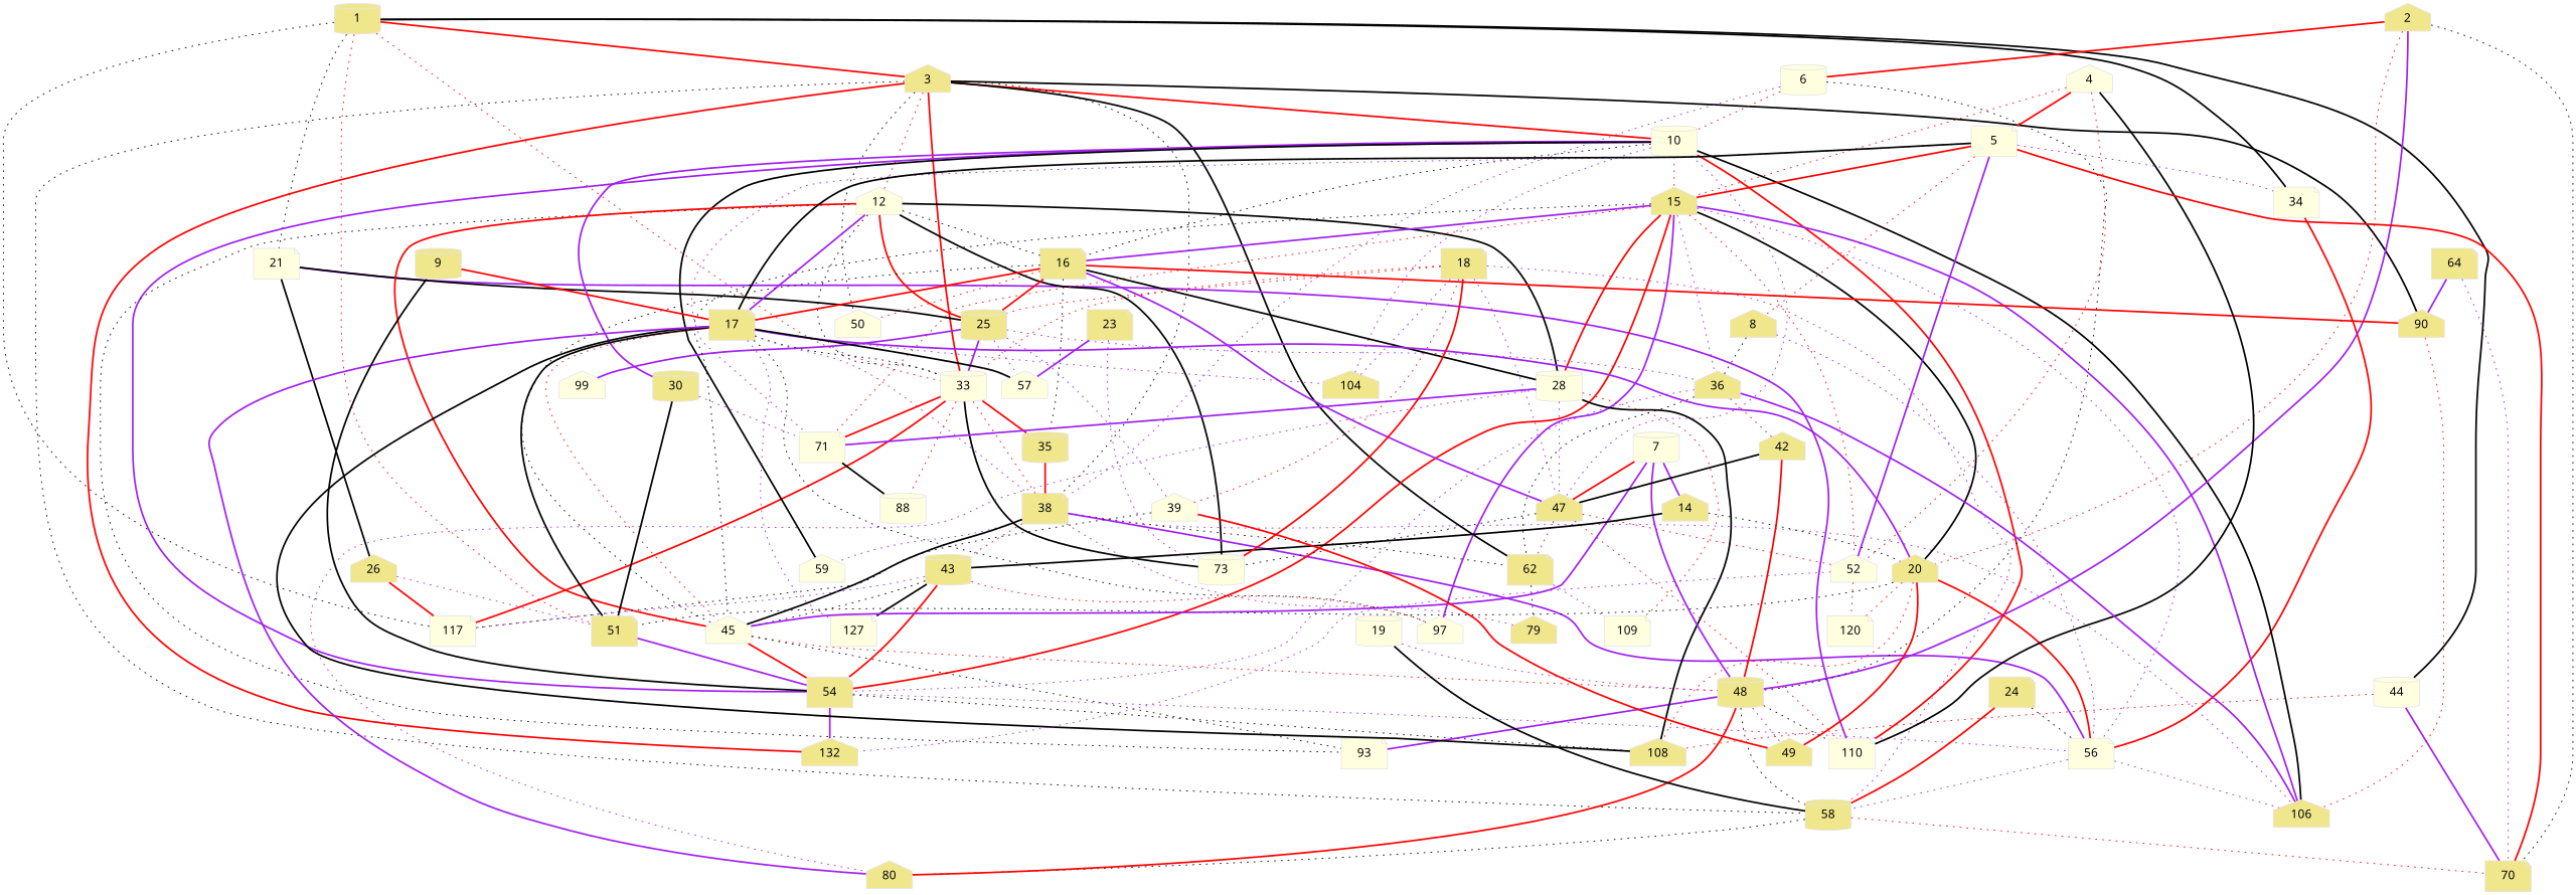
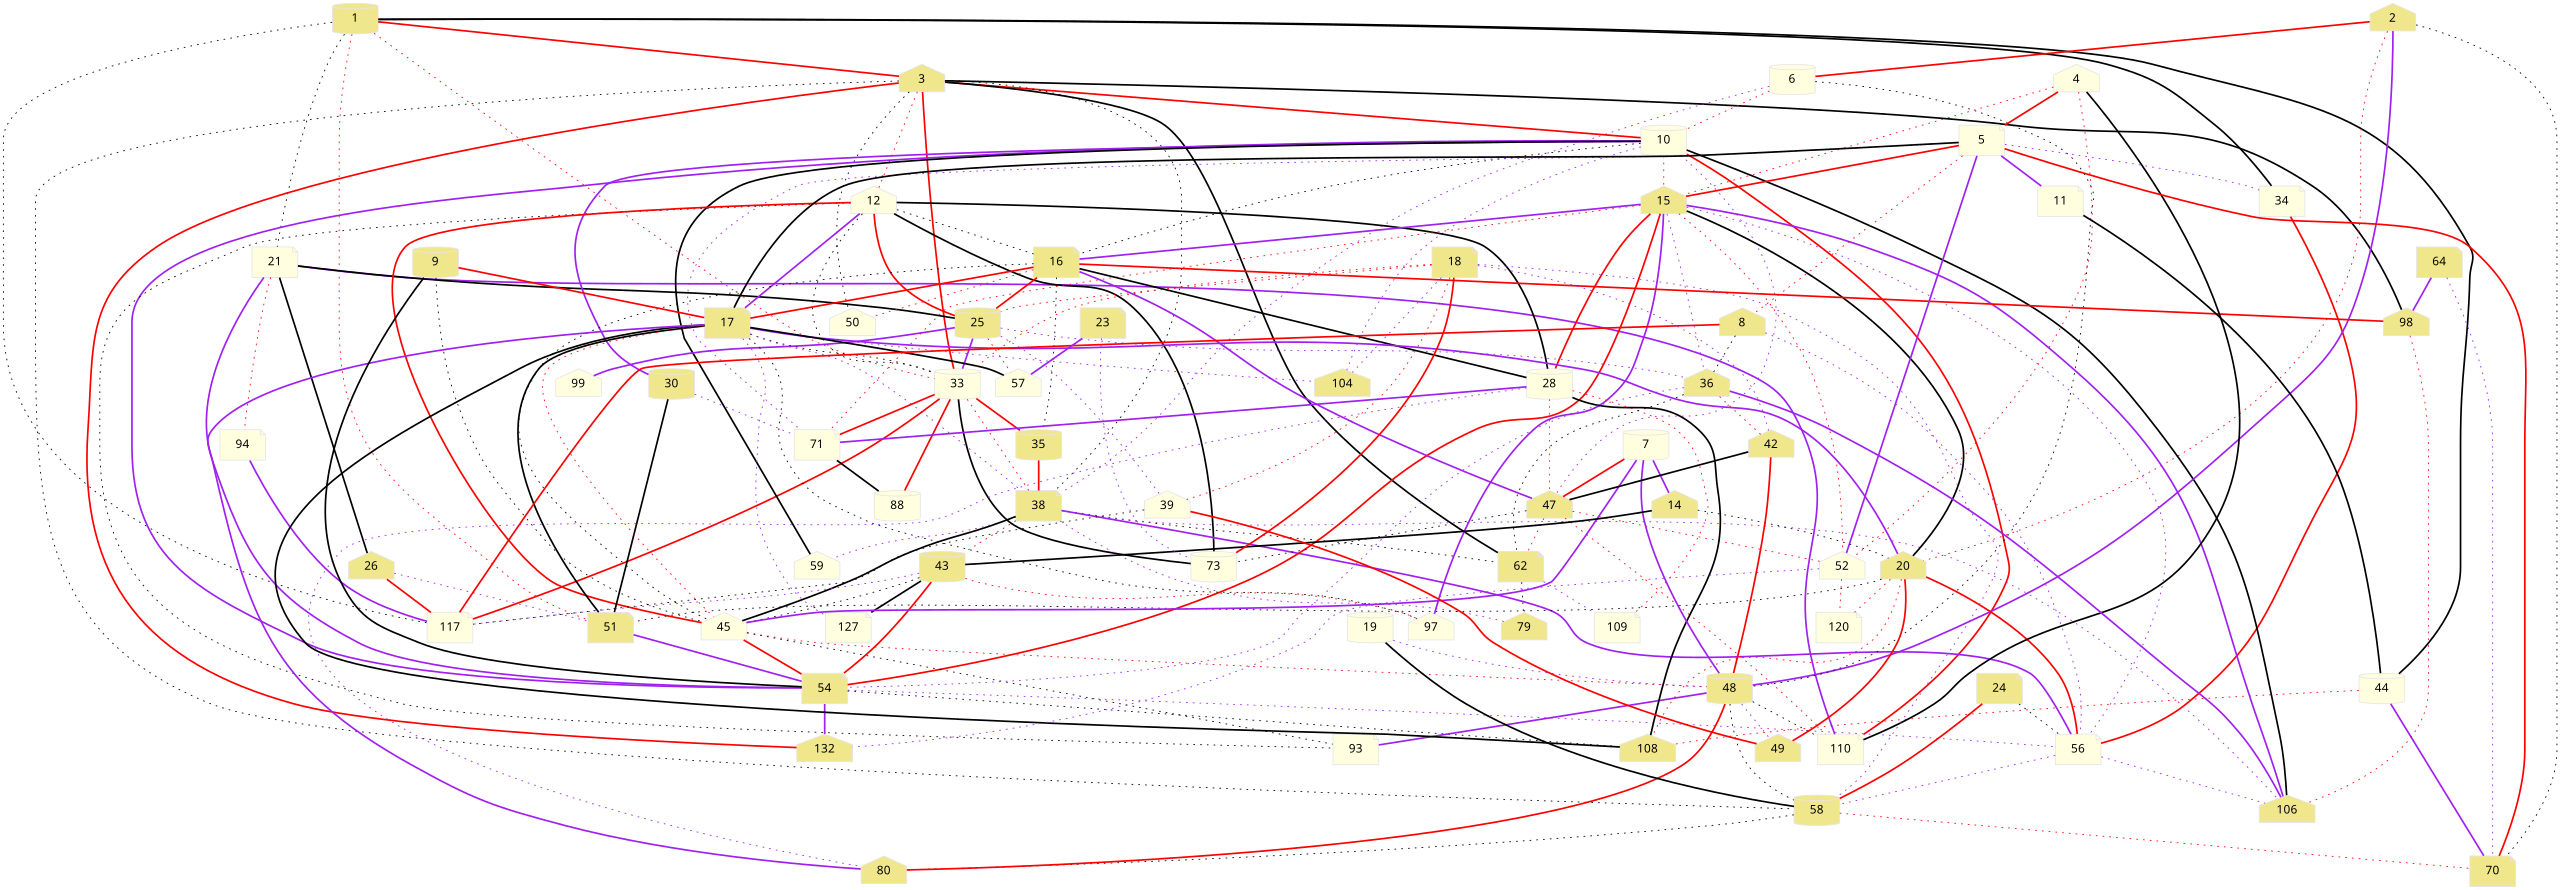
  graph {
    fontname="Noto Sans"
    node [color=gray90 fillcolor=khaki fontname="Noto Sans" shape=house style=filled]
    edge [color=red fontname="Noto Sans" style=dotted]
    1 [shape=cylinder super="+105"]
    3 [super="+68+32+63"]
    21 [fillcolor=lightyellow shape=note super="+122"]
    33 [fillcolor=lightyellow shape=cylinder super="+41+75+96"]
    34 [fillcolor=lightyellow shape=note]
    44 [fillcolor=lightyellow shape=cylinder super="+78"]
    51 [shape=note super="+67"]
    117 [fillcolor=lightyellow shape=note super="+121"]
    10 [fillcolor=lightyellow shape=cylinder super="+133+40+13"]
    12 [fillcolor=lightyellow super="+135+101"]
    38 [shape=note super="+61"]
    50 [fillcolor=lightyellow]
    58 [shape=cylinder]
    62 [shape=note]
-   90
+   90 [label=98]
    132
    110 [fillcolor=lightyellow shape=note]
    54 [shape=note super="+55+84"]
    25 [shape=cylinder super="+69"]
    26
+   94 [fillcolor=lightyellow shape=note]
    71 [fillcolor=lightyellow shape=note super="+92"]
    73 [fillcolor=lightyellow shape=cylinder]
    35 [shape=cylinder]
    88 [fillcolor=lightyellow shape=cylinder]
    56 [fillcolor=lightyellow shape=note super="+66"]
    70 [shape=note super="+131"]
    108
    2 [super="+83"]
    6 [fillcolor=lightyellow shape=cylinder]
    20 [super="+72+100"]
    48 [shape=cylinder super="+118+134+123"]
    49
    120 [fillcolor=lightyellow shape=note]
    93 [fillcolor=lightyellow shape=note]
    80 [super="+91"]
    15 [super="+60+27+103"]
    47 [super="+76"]
    16 [shape=note super="+138+46"]
    30 [shape=cylinder]
    59 [fillcolor=lightyellow]
    104
    106 [super="+113"]
    17 [shape=note super="+89+102+37+124"]
    45 [fillcolor=lightyellow super="+128"]
    28 [fillcolor=lightyellow shape=cylinder super="+65+77"]
    43 [shape=cylinder super="+95"]
    79
    109 [fillcolor=lightyellow shape=note]
    4 [fillcolor=lightyellow super="+22"]
    5 [fillcolor=lightyellow shape=note super="+114+116+98"]
    52 [fillcolor=lightyellow super="+126"]
    8
+   11 [fillcolor=lightyellow shape=note]
    36 [super="+115+136+81"]
    97 [fillcolor=lightyellow]
    57 [fillcolor=lightyellow]
    127 [fillcolor=lightyellow shape=note]
    7 [fillcolor=lightyellow shape=cylinder super="+111"]
    14
    42
    9 [shape=cylinder]
    39 [fillcolor=lightyellow]
    99 [fillcolor=lightyellow]
    18 [shape=note super="+31"]
    19 [fillcolor=lightyellow shape=cylinder]
    23 [shape=note]
    24 [shape=note]
    64 [shape=note]
    1 -- 3 [style=bold]
    1 -- 21 [color=black]
    1 -- 33
    1 -- 34 [color=black style=bold]
    1 -- 44 [color=black style=bold]
    1 -- 51 [weight=2]
    1 -- 117 [color=black]
    3 -- 33 [style=bold]
    3 -- 10 [style=bold]
    3 -- 12
    3 -- 38 [color=black]
    3 -- 50 [color=black]
    3 -- 58 [color=black]
    3 -- 62 [color=black style=bold]
    3 -- 90 [color=black style=bold]
    3 -- 132 [style=bold]
    21 -- 110 [color=purple style=bold]
+   21 -- 54 [color=purple style=bold]
    21 -- 25 [color=black style=bold]
    21 -- 26 [color=black style=bold]
+   21 -- 94
    33 -- 117 [style=bold weight=2]
    33 -- 38 [weight=2]
    33 -- 71 [style=bold]
    33 -- 73 [color=black style=bold]
    33 -- 35 [style=bold]
-   33 -- 88
+   33 -- 88 [style=bold]
    34 -- 56 [style=bold]
    44 -- 70 [color=purple style=bold]
    44 -- 108
    51 -- 54 [color=purple style=bold weight=2]
    10 -- 110 [style=bold]
    10 -- 54 [color=purple style=bold]
    10 -- 15
    10 -- 47 [color=purple weight=3]
    10 -- 16 [color=black]
    10 -- 30 [color=purple style=bold]
    10 -- 59 [color=black style=bold]
    10 -- 104 [color=purple]
    10 -- 106 [color=black style=bold]
    12 -- 33 [color=black]
    12 -- 25 [style=bold]
    12 -- 73 [color=black style=bold]
    12 -- 93 [color=black]
    12 -- 16 [color=black]
    12 -- 17 [color=purple style=bold]
    12 -- 45 [style=bold]
    12 -- 28 [color=black style=bold]
    38 -- 62 [color=black]
    38 -- 56 [color=purple style=bold]
    38 -- 59 [color=purple]
    38 -- 106 [color=purple]
    38 -- 45 [color=black style=bold]
    38 -- 43
    38 -- 79 [color=purple]
    58 -- 70
    58 -- 80 [color=black]
    62 -- 79 [color=black]
    62 -- 109 [color=purple]
    90 -- 106
    54 -- 132 [color=purple style=bold]
    54 -- 56 [color=purple]
    54 -- 108 [color=black]
    25 -- 33 [color=purple style=bold weight=2]
    25 -- 36 [color=purple]
-   25 -- 57 [color=purple]
+   25 -- 57
    25 -- 39 [color=purple]
    25 -- 99 [color=purple style=bold weight=2]
    26 -- 51 [color=purple]
    26 -- 117 [style=bold]
+   94 -- 117 [color=purple style=bold]
    71 -- 88 [color=black style=bold]
    35 -- 38 [style=bold]
    56 -- 58 [color=purple]
    56 -- 106 [color=purple]
    2 -- 70 [color=black]
    2 -- 6 [style=bold]
    2 -- 20
    2 -- 48 [color=purple style=bold]
    6 -- 10
    6 -- 38 [color=purple]
    6 -- 48 [color=black]
    20 -- 51 [color=black]
    20 -- 56 [style=bold]
    20 -- 108
    20 -- 49 [style=bold]
    20 -- 120
    48 -- 58 [color=black]
    48 -- 110 [color=black]
    48 -- 49 [color=purple]
    48 -- 93 [color=purple style=bold]
    48 -- 80 [style=bold]
    15 -- 54 [style=bold weight=2]
    15 -- 71
    15 -- 56 [color=purple]
    15 -- 20 [color=black style=bold]
    15 -- 16 [color=purple style=bold weight=2]
    15 -- 106 [color=purple style=bold]
    15 -- 28 [style=bold]
    15 -- 52
    15 -- 36 [color=purple]
    15 -- 97 [color=purple style=bold]
    47 -- 62
    47 -- 110
    47 -- 73 [color=black]
    47 -- 52
    16 -- 50
    16 -- 90 [style=bold]
    16 -- 25 [style=bold]
    16 -- 35 [color=black]
    16 -- 47 [color=purple style=bold]
    16 -- 17 [style=bold]
    16 -- 45 [color=black weight=2]
    16 -- 28 [color=black style=bold]
    30 -- 51 [color=black style=bold]
    30 -- 71 [color=purple]
    17 -- 33 [color=black]
    17 -- 51 [color=black style=bold]
    17 -- 38 [color=purple]
    17 -- 108 [color=black style=bold]
    17 -- 20 [color=purple style=bold]
    17 -- 80 [color=purple style=bold]
    17 -- 104 [color=purple]
    17 -- 45 [weight=2]
    17 -- 97 [color=black]
    17 -- 57 [color=black style=bold]
    17 -- 127 [color=purple]
    45 -- 54 [style=bold]
    45 -- 48 [weight=2]
    45 -- 93 [color=black]
    28 -- 71 [color=purple style=bold]
    28 -- 108 [color=black style=bold]
    28 -- 80 [color=purple]
    28 -- 47 [color=purple]
    28 -- 109
    43 -- 117 [color=purple]
    43 -- 54 [style=bold]
    43 -- 45 [color=black]
    43 -- 97
    43 -- 127 [color=black style=bold]
    4 -- 110 [color=black style=bold]
    4 -- 15
    4 -- 5 [style=bold]
    4 -- 52
    5 -- 34 [color=purple]
    5 -- 71 [color=purple]
    5 -- 70 [style=bold]
    5 -- 15 [style=bold]
    5 -- 17 [color=black style=bold weight=2]
    5 -- 52 [color=purple style=bold weight=2]
    5 -- 8
+   5 -- 11 [color=purple style=bold]
    52 -- 132 [color=purple]
    52 -- 120
+   8 -- 117 [style=bold]
    8 -- 56 [color=purple]
    8 -- 36 [color=black]
+   11 -- 44 [color=black style=bold]
    36 -- 62 [color=black]
    36 -- 54 [color=purple]
    36 -- 106 [color=purple style=bold]
    36 -- 42
    7 -- 48 [color=purple style=bold]
    7 -- 47 [style=bold]
    7 -- 45 [color=purple style=bold]
    7 -- 14 [color=purple style=bold]
    14 -- 20 [color=black]
    14 -- 43 [color=black style=bold]
    42 -- 48 [style=bold]
    42 -- 47 [color=black style=bold]
    9 -- 54 [color=black style=bold]
    9 -- 17 [style=bold]
-   15 -- 45 [color=black]
+   9 -- 45 [color=black]
    39 -- 117 [color=black]
    39 -- 49 [style=bold]
    18 -- 33
    18 -- 58 [color=purple]
    18 -- 25
    18 -- 73 [style=bold]
    18 -- 104 [color=purple]
-   18 -- 47 [color=purple]
+   18 -- 42 [color=purple]
    18 -- 39
    19 -- 58 [color=black style=bold]
    19 -- 48 [color=purple]
    23 -- 73 [color=purple]
    23 -- 57 [color=purple style=bold]
    24 -- 58 [style=bold]
    24 -- 56 [color=black]
    64 -- 90 [color=purple style=bold]
    64 -- 70 [color=purple]
  }
